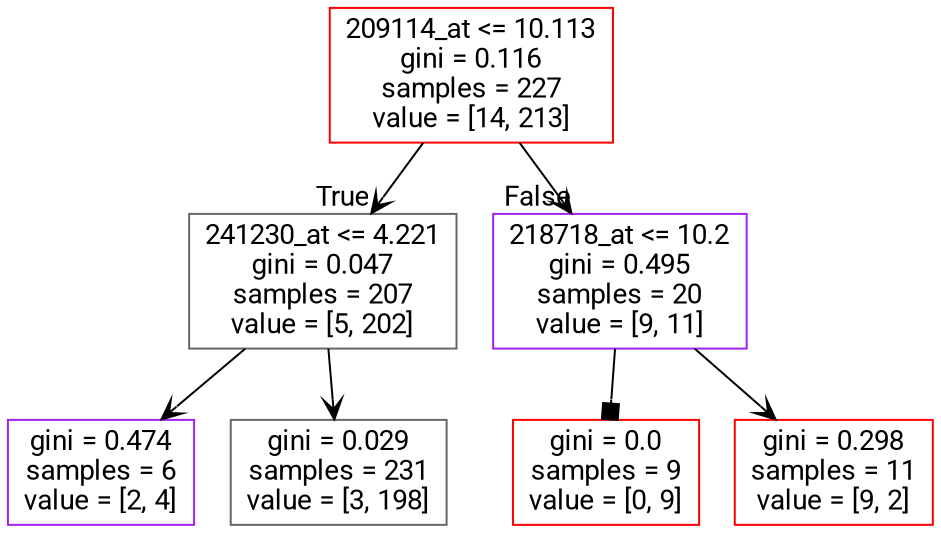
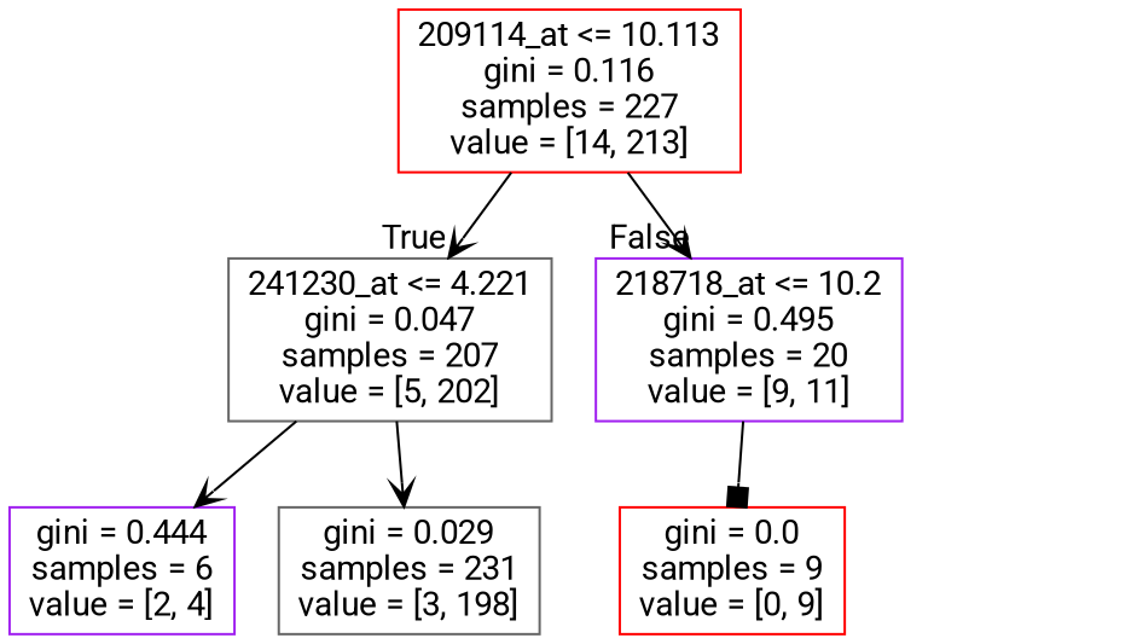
  digraph {
    fontname=Roboto
    node [color=red fontname=Roboto shape=box]
    edge [arrowhead=vee fontname=Roboto]
    n1 [label="209114_at <= 10.113\ngini = 0.116\nsamples = 227\nvalue = [14, 213]"]
    n2 [color=gray40 label="241230_at <= 4.221\ngini = 0.047\nsamples = 207\nvalue = [5, 202]"]
    n3 [color=purple label="218718_at <= 10.2\ngini = 0.495\nsamples = 20\nvalue = [9, 11]"]
-   n4 [color=purple label="gini = 0.474\nsamples = 6\nvalue = [2, 4]"]
+   n4 [color=purple label="gini = 0.444\nsamples = 6\nvalue = [2, 4]"]
    n5 [color=gray40 label="gini = 0.029\nsamples = 231\nvalue = [3, 198]"]
    n6 [label="gini = 0.0\nsamples = 9\nvalue = [0, 9]"]
-   n7 [label="gini = 0.298\nsamples = 11\nvalue = [9, 2]"]
    n1 -> n2 [headlabel=True labelangle=45 labeldistance=2.5]
    n1 -> n3 [headlabel=False labelangle=-45 labeldistance=2.5]
    n2 -> n4
    n2 -> n5
    n3 -> n6 [arrowhead=box]
-   n3 -> n7
  }
